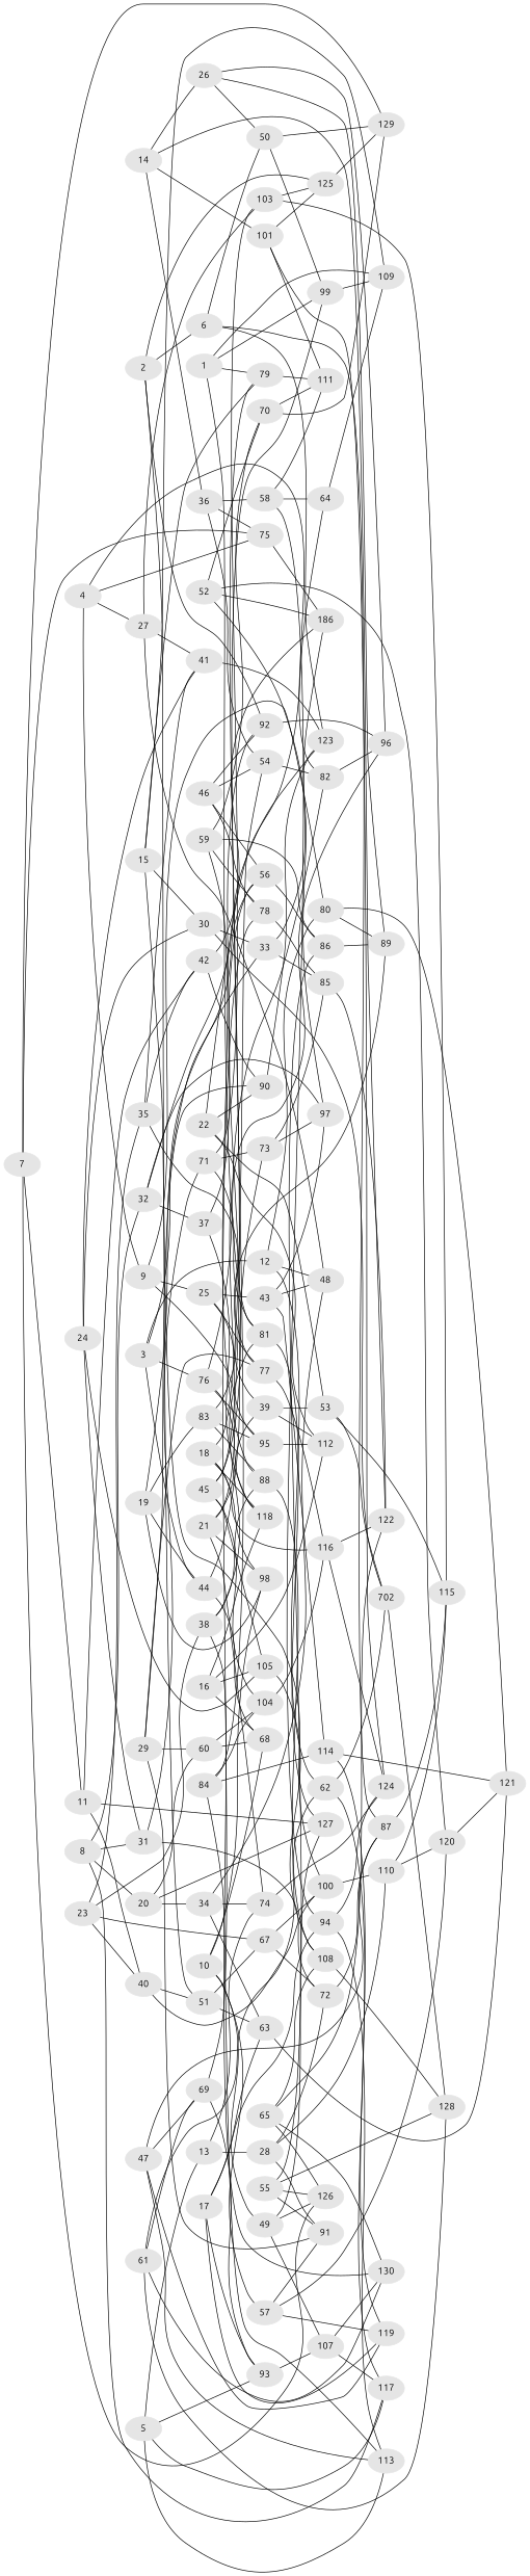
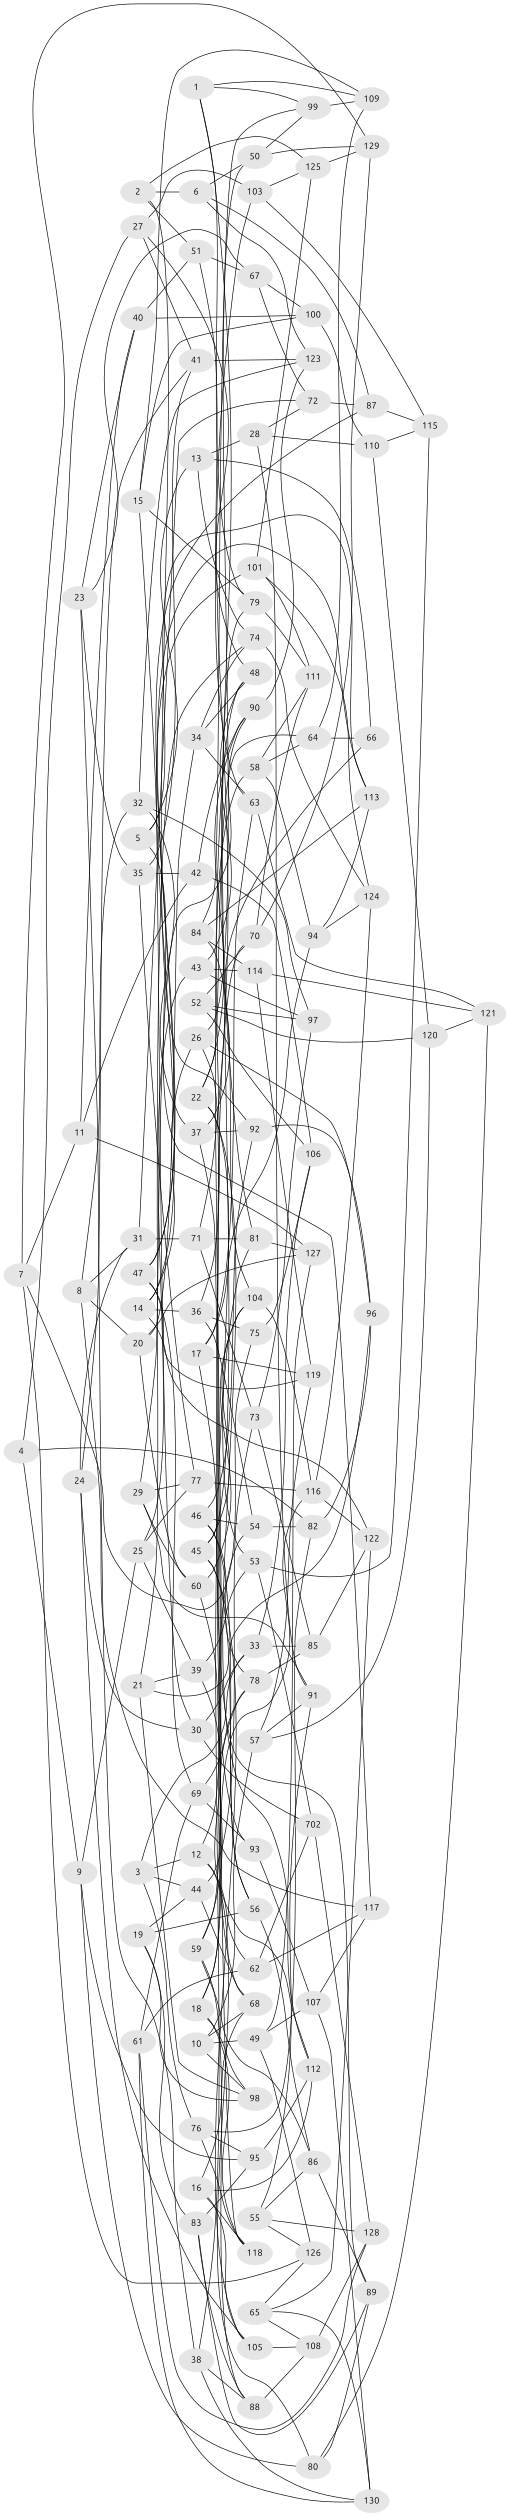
  graph {
    fontname=Ubuntu
    rankdir=LR
    node [color=gray90 fontname=Ubuntu style=filled]
    edge [fontname=Ubuntu]
    1
    79
    81
    99
    109
    111
    127
    2
    6
    51
    92
    125
    50
    87
    123
    63
    67
    96
    129
    3
    12
    33
    44
    76
    80
    48
    62
    85
-   106 [label=186]
+   106
    68
    73
    82
    95
    118
    4
    9
    27
    75
    25
    41
    103
    5
    13
    93
    113
    117
    28
+   66
    74
    107
    115
    7
    11
    126
    40
    42
    8
    20
    31
    32
    34
    60
    72
    71
    37
    97
    39
    43
    77
    89
    121
    112
    10
    49
    57
    98
    119
    91
    120
    100
    90
    n82 [label=702]
    110
    124
    14
    26
    36
    101
    122
    54
    58
    15
    30
    16
    105
    108
    17
    94
    18
    116
    19
    56
    83
    86
    88
    104
    21
    53
    22
    64
    23
    35
    38
    130
    24
    114
    29
    128
    45
    46
    78
    47
    69
    52
    70
    55
    59
    61
    65
    84
    1 -- 79
    1 -- 81
    1 -- 99
    1 -- 109
    79 -- 111
    81 -- 127
    99 -- 109
    2 -- 6
    2 -- 51
    2 -- 92
    2 -- 125
    6 -- 50
    6 -- 87
    6 -- 123
    51 -- 63
    51 -- 67
    92 -- 96
    125 -- 129
    50 -- 99
    50 -- 129
    87 -- 115
    63 -- 121
    67 -- 72
    67 -- 100
    3 -- 12
    3 -- 33
    3 -- 44
    3 -- 76
    12 -- 80
    12 -- 48
    12 -- 62
    33 -- 85
    33 -- 106
    44 -- 68
    44 -- 73
    76 -- 82
    76 -- 95
    76 -- 118
    80 -- 89
    80 -- 121
    62 -- 117
    62 -- n82
    85 -- 122
    73 -- 85
    73 -- 97
    82 -- 96
    95 -- 112
    4 -- 82
    4 -- 9
    4 -- 27
-   4 -- 75
    9 -- 80
    9 -- 95
    9 -- 25
    27 -- 48
    27 -- 41
    27 -- 103
    75 -- 106
    25 -- 39
    25 -- 43
    25 -- 77
    41 -- 123
    103 -- 125
    103 -- 115
    5 -- 13
-   5 -- 93
    5 -- 113
    5 -- 117
    13 -- 28
+   13 -- 66
    13 -- 74
    93 -- 107
    28 -- 72
    28 -- 91
    28 -- 110
    74 -- 124
    107 -- 117
    107 -- 130
    7 -- 129
    7 -- 75
    7 -- 11
    7 -- 126
    11 -- 127
    11 -- 40
    11 -- 42
    40 -- 51
    40 -- 100
    42 -- 106
    42 -- 90
    8 -- 117
    8 -- 20
    8 -- 31
    8 -- 32
    20 -- 127
    20 -- 34
    20 -- 60
    31 -- 72
    31 -- 71
    32 -- 123
    32 -- 37
    32 -- 97
    34 -- 63
    34 -- 48
    34 -- 74
    60 -- 68
    60 -- 104
    72 -- 87
    71 -- 81
    71 -- 73
    71 -- 103
    37 -- 92
    37 -- 118
+   37 -- 66
    39 -- 112
    39 -- 53
    43 -- 48
    43 -- 97
    43 -- 114
    77 -- 116
    10 -- 68
    10 -- 49
    10 -- 57
    10 -- 98
    49 -- 127
    49 -- 107
    49 -- 126
    57 -- 119
    57 -- 91
    57 -- 120
    120 -- 121
    100 -- 110
    90 -- 123
    n82 -- 128
    110 -- 115
    110 -- 120
    14 -- 26
    14 -- 36
    14 -- 101
    14 -- 122
    26 -- 50
    26 -- 96
    26 -- 89
    36 -- 75
    36 -- 54
    36 -- 58
    101 -- 111
    101 -- 125
    101 -- 124
    54 -- 82
    58 -- 111
    58 -- 94
    58 -- 64
    15 -- 79
    15 -- 109
    15 -- 100
    15 -- 30
    30 -- 33
    30 -- n82
    16 -- 68
    16 -- 118
    16 -- 112
    16 -- 105
    105 -- 108
    108 -- 128
    17 -- 63
    17 -- 93
    17 -- 119
    17 -- 94
    94 -- 113
    94 -- 124
    18 -- 118
    18 -- 98
    18 -- 54
    18 -- 116
    116 -- 124
    116 -- 122
    19 -- 44
    19 -- 98
    19 -- 56
    19 -- 83
    56 -- 86
    83 -- 95
    83 -- 89
    83 -- 88
    86 -- 89
    88 -- 108
    104 -- 116
    21 -- 96
    21 -- 74
    21 -- 39
    21 -- 98
    53 -- 115
    53 -- n82
    22 -- 112
    22 -- 90
    22 -- 53
    22 -- 64
    64 -- 109
+   64 -- 66
    23 -- 67
    23 -- 40
    23 -- 35
    23 -- 38
    35 -- 41
    35 -- 42
    35 -- 77
    38 -- 81
    38 -- 88
    38 -- 130
    24 -- 41
    24 -- 31
    24 -- 30
    24 -- 105
    114 -- 121
    114 -- 119
    29 -- 60
    29 -- 77
    29 -- 91
    29 -- 90
    45 -- 79
    45 -- 105
    45 -- 56
    45 -- 104
    46 -- 92
    46 -- 54
    46 -- 56
    46 -- 78
    78 -- 85
    47 -- 87
    47 -- 113
    47 -- 119
    47 -- 69
    69 -- 93
    69 -- 78
    52 -- 106
    52 -- 97
    52 -- 120
    52 -- 70
    70 -- 111
    70 -- 129
    55 -- 126
    55 -- 91
    55 -- 86
    55 -- 128
    59 -- 86
    59 -- 88
    59 -- 78
    59 -- 70
    61 -- 62
    61 -- 130
    61 -- 128
    61 -- 69
    65 -- 126
    65 -- 122
    65 -- 108
    65 -- 130
    84 -- 99
    84 -- 113
    84 -- 104
    84 -- 114
  }
